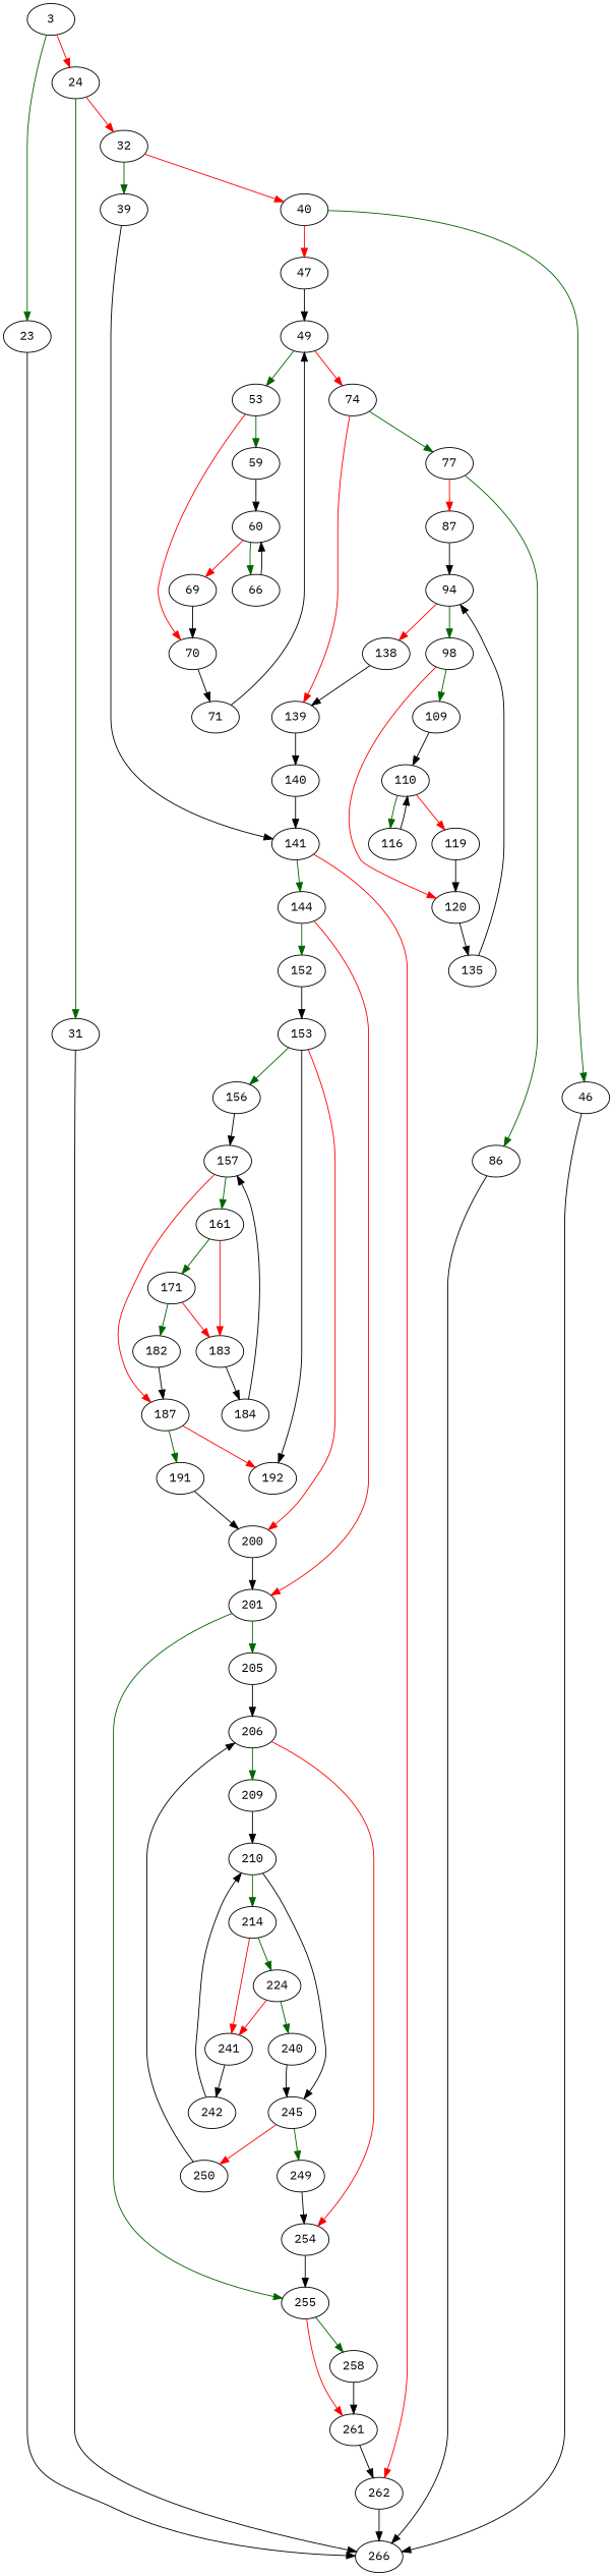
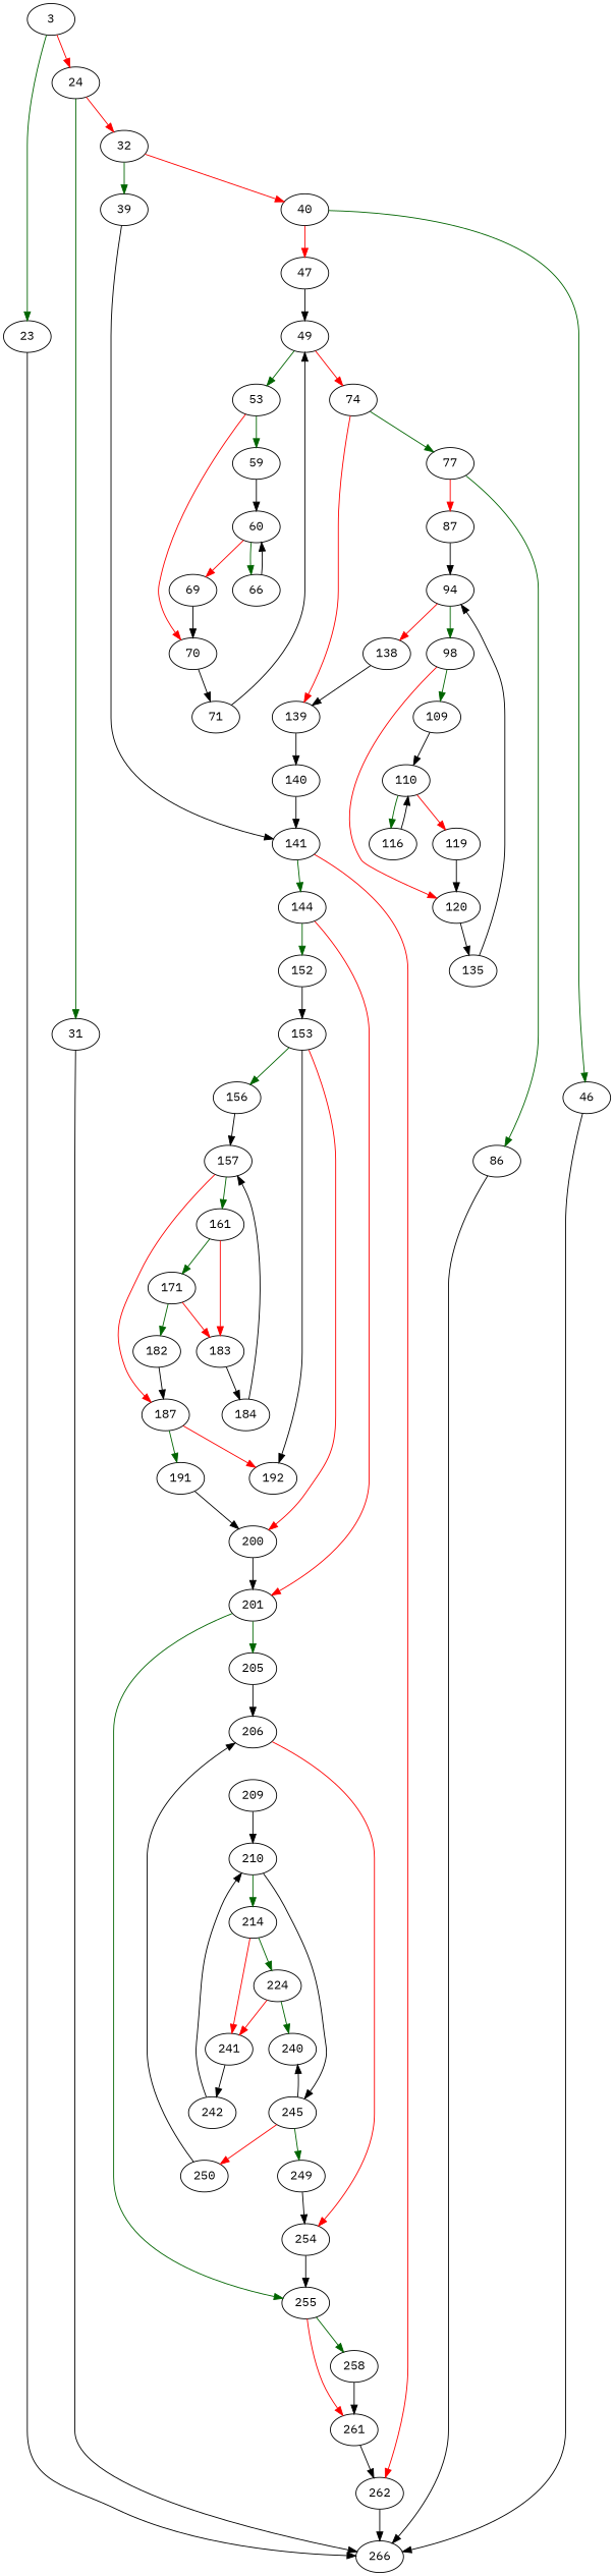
  strict digraph {
    fontname="IBM Plex Mono"
    node [fontname="IBM Plex Mono"]
    edge [fontname="IBM Plex Mono"]
    3 [entry=true]
    23
    24
    266
    31
    32
    39
    40
    141
    46
    47
    144
    262
    49
    152
    201
    53
    74
    59
    70
    77
    139
    60
    71
    86
    87
    140
    66
    69
    94
    98
    138
    109
    120
    110
    135
    116
    119
    153
    205
    255
    156
    200
    192
    206
    258
    261
    157
    161
    187
    171
    183
    191
    182
    184
    209
    254
    210
    214
    245
    224
    241
    249
    250
    240
    242
    3 -> 23 [color=darkgreen cond=true]
    3 -> 24 [color=red cond=false]
    23 -> 266
    24 -> 31 [color=darkgreen cond=true]
    24 -> 32 [color=red cond=false]
    31 -> 266
    32 -> 39 [color=darkgreen cond=true]
    32 -> 40 [color=red cond=false]
    39 -> 141
    40 -> 46 [color=darkgreen cond=true]
    40 -> 47 [color=red cond=false]
    141 -> 144 [color=darkgreen cond=true]
    141 -> 262 [color=red cond=false]
    46 -> 266
    47 -> 49
    144 -> 152 [color=darkgreen cond=true]
    144 -> 201 [color=red cond=false]
    262 -> 266
    49 -> 53 [color=darkgreen cond=true]
    49 -> 74 [color=red cond=false]
    152 -> 153
    201 -> 205 [color=darkgreen cond=true]
    201 -> 255 [color=darkgreen cond=false]
    53 -> 59 [color=darkgreen cond=true]
    53 -> 70 [color=red cond=false]
    74 -> 77 [color=darkgreen cond=true]
    74 -> 139 [color=red cond=false]
    59 -> 60
    70 -> 71
    77 -> 86 [color=darkgreen cond=true]
    77 -> 87 [color=red cond=false]
    139 -> 140
    60 -> 66 [color=darkgreen cond=true]
    60 -> 69 [color=red cond=false]
    71 -> 49
    86 -> 266
    87 -> 94
    140 -> 141
    66 -> 60
    69 -> 70
    94 -> 98 [color=darkgreen cond=true]
    94 -> 138 [color=red cond=false]
    98 -> 109 [color=darkgreen cond=true]
    98 -> 120 [color=red cond=false]
    138 -> 139
    109 -> 110
    120 -> 135
    110 -> 116 [color=darkgreen cond=true]
    110 -> 119 [color=red cond=false]
    135 -> 94
    116 -> 110
    119 -> 120
    153 -> 156 [color=darkgreen cond=true]
    153 -> 200 [color=red cond=false]
    153 -> 192
    205 -> 206
    255 -> 258 [color=darkgreen cond=true]
    255 -> 261 [color=red cond=false]
    156 -> 157
    200 -> 201
-   206 -> 209 [color=darkgreen cond=true]
    206 -> 254 [color=red cond=false]
    258 -> 261
    261 -> 262
    157 -> 161 [color=darkgreen cond=true]
    157 -> 187 [color=red cond=false]
    161 -> 171 [color=darkgreen cond=true]
    161 -> 183 [color=red cond=false]
    187 -> 192 [color=red cond=false]
    187 -> 191 [color=darkgreen cond=true]
    171 -> 183 [color=red cond=false]
    171 -> 182 [color=darkgreen cond=true]
    183 -> 184
    191 -> 200
    182 -> 187
    184 -> 157
    209 -> 210
    254 -> 255
    210 -> 214 [color=darkgreen cond=true]
    210 -> 245 [color=black cond=false]
    214 -> 224 [color=darkgreen cond=true]
    214 -> 241 [color=red cond=false]
    245 -> 249 [color=darkgreen cond=true]
    245 -> 250 [color=red cond=false]
    224 -> 241 [color=red cond=false]
    224 -> 240 [color=darkgreen cond=true]
    241 -> 242
    249 -> 254
    250 -> 206
-   240 -> 245
+   245 -> 240
    242 -> 210
  }
